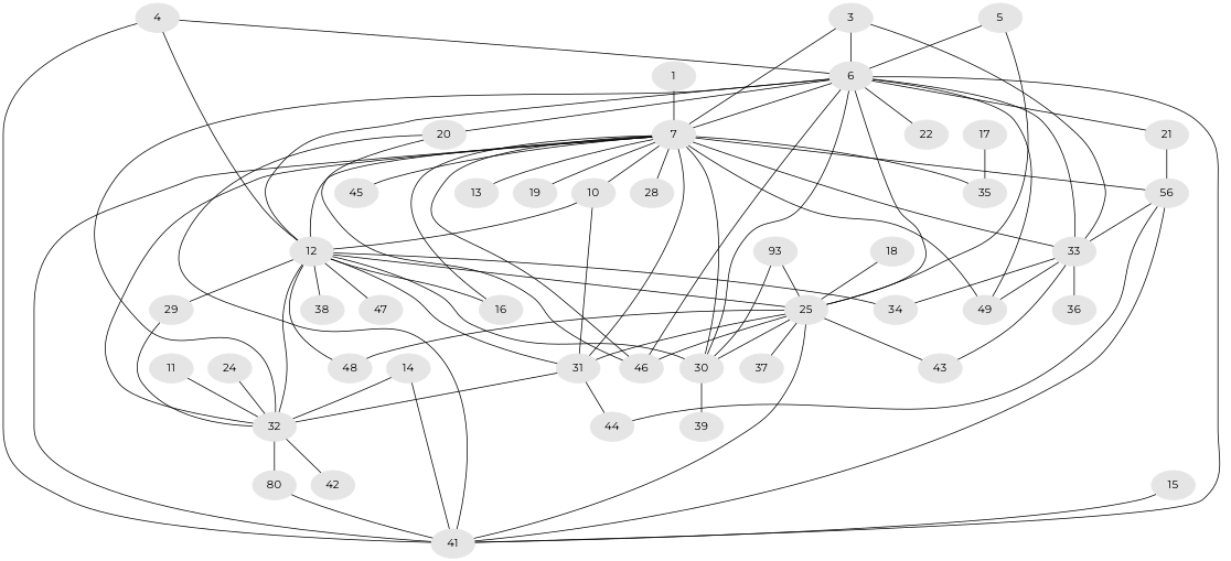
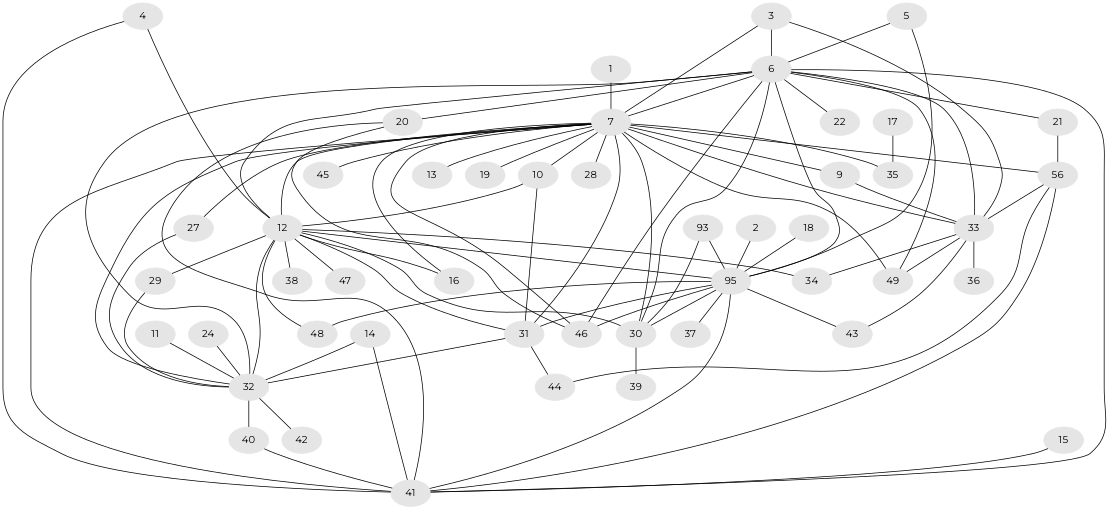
  graph {
    fontname=Montserrat
    node [color=gray90 fontname=Montserrat style=filled]
    edge [fontname=Montserrat weight=1.0]
    1
    7
    33
    12
    41
    30
    32
    46
    49
+   9
    10
    13
    16
    19
    n15 [label=56]
+   27
    28
    31
    35
    45
-   25
+   2
+   25 [label=95]
    48
    37
    43
    3
    6
    20
    21
    22
    34
    36
    4
    29
    38
    47
    5
    39
-   40 [label=80]
+   40
    42
    44
    11
    14
    15
    17
    18
    n47 [label=93]
    24
    1 -- 7
    7 -- 33
    7 -- 12 [weight=2.0]
    7 -- 41
    7 -- 30 [weight=3.0]
    7 -- 32
    7 -- 46
    7 -- 49 [weight=2.0]
+   7 -- 9
    7 -- 10
    7 -- 13
    7 -- 16 [weight=2.0]
    7 -- 19
    7 -- n15
+   7 -- 27
    7 -- 28
    7 -- 31
    7 -- 35 [weight=2.0]
    7 -- 45
    33 -- 49
    33 -- 43
    33 -- 34
    33 -- 36
    12 -- 30
    12 -- 32 [weight=2.0]
    12 -- 16
    12 -- 31
    12 -- 25
    12 -- 48
    12 -- 34
    12 -- 29
    12 -- 38
    12 -- 47
    30 -- 39
    32 -- 40
    32 -- 42
+   9 -- 33
    10 -- 12
    10 -- 31
    n15 -- 33
    n15 -- 41
    n15 -- 44
+   27 -- 32
    31 -- 32
    31 -- 44
+   2 -- 25
    25 -- 41
    25 -- 30
    25 -- 46
    25 -- 31
    25 -- 48
    25 -- 37
    25 -- 43
    3 -- 7
    3 -- 33
    3 -- 6
    6 -- 7
    6 -- 33
    6 -- 12 [weight=2.0]
    6 -- 41
    6 -- 30 [weight=2.0]
    6 -- 32
    6 -- 46
    6 -- 49 [weight=2.0]
    6 -- 25 [weight=2.0]
    6 -- 20 [weight=2.0]
    6 -- 21
    6 -- 22
    20 -- 41
    20 -- 46
    21 -- n15
    4 -- 12
    4 -- 41
-   4 -- 6
    29 -- 32
    5 -- 25
    5 -- 6
    40 -- 41
    11 -- 32
    14 -- 41
    14 -- 32
    15 -- 41
    17 -- 35
    18 -- 25
    n47 -- 30
    n47 -- 25
    24 -- 32
  }
